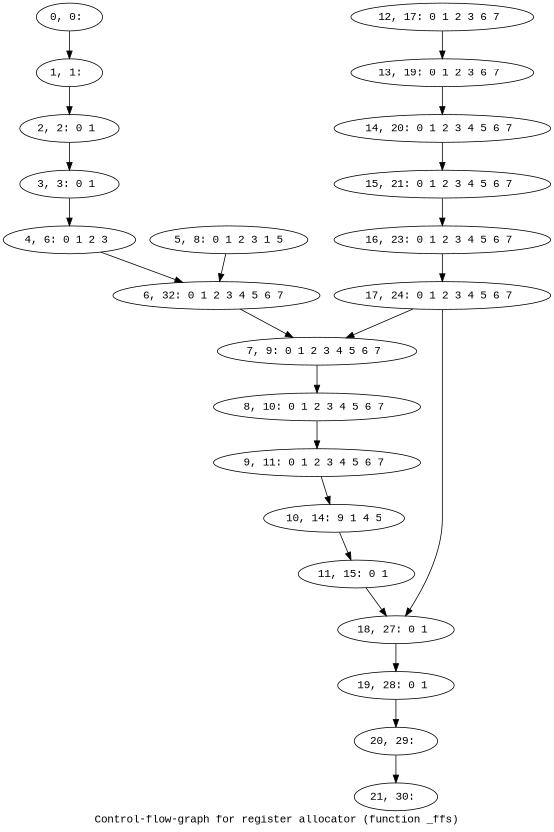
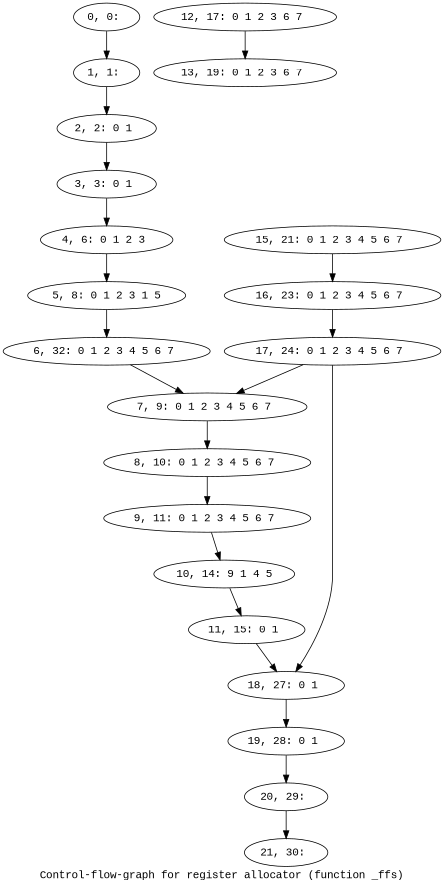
  digraph {
    fontname="Liberation Mono"
    label="Control-flow-graph for register allocator (function _ffs)"
    node [fontname="Liberation Mono"]
    edge [fontname="Liberation Mono"]
    n1 [label="0, 0: "]
    n2 [label="1, 1: "]
    n3 [label="2, 2: 0 1 "]
    n4 [label="3, 3: 0 1 "]
    n5 [label="4, 6: 0 1 2 3 "]
    n6 [label="5, 8: 0 1 2 3 1 5"]
    n7 [label="18, 27: 0 1 "]
    n8 [label="19, 28: 0 1 "]
    n9 [label="6, 32: 0 1 2 3 4 5 6 7 "]
    n10 [label="7, 9: 0 1 2 3 4 5 6 7 "]
    n11 [label="8, 10: 0 1 2 3 4 5 6 7 "]
    n12 [label="9, 11: 0 1 2 3 4 5 6 7 "]
    n13 [label="10, 14: 9 1 4 5"]
    n14 [label="11, 15: 0 1 "]
    n15 [label="12, 17: 0 1 2 3 6 7 "]
    n16 [label="13, 19: 0 1 2 3 6 7 "]
-   n17 [label="14, 20: 0 1 2 3 4 5 6 7 "]
    n18 [label="15, 21: 0 1 2 3 4 5 6 7 "]
    n19 [label="16, 23: 0 1 2 3 4 5 6 7 "]
    n20 [label="17, 24: 0 1 2 3 4 5 6 7 "]
    n21 [label="20, 29: "]
    n22 [label="21, 30: "]
    n1 -> n2
    n2 -> n3
    n3 -> n4
    n4 -> n5
-   n5 -> n9
+   n5 -> n6
    n6 -> n9
    n7 -> n8
    n8 -> n21
    n9 -> n10
    n10 -> n11
    n11 -> n12
    n12 -> n13
    n13 -> n14
    n14 -> n7
    n15 -> n16
-   n16 -> n17
-   n17 -> n18
    n18 -> n19
    n19 -> n20
    n20 -> n7
    n20 -> n10
    n21 -> n22
  }
